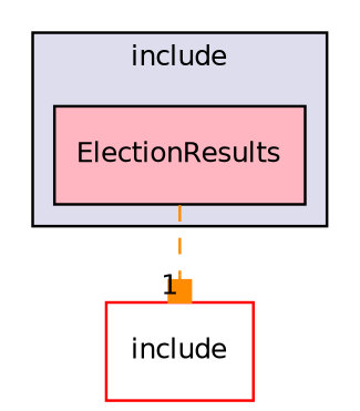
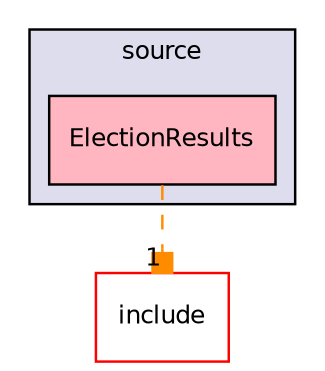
  digraph {
    compound=true
    node [fontname=Helvetica fontsize=10 shape=box style=filled]
    n1 [fillcolor=lightpink label=ElectionResults pencolor=black]
    n2 [color=red fillcolor=white label=include]
    subgraph cluster_1 {
      bgcolor="#ddddee"
      fontname=Helvetica
      fontsize=10
-     label=include
+     label=source
      pencolor=black
      n1
    }
    n1 -> n2 [headlabel=1 labeldistance=1.5 labelfontname=Helvetica labelfontsize=10 color=darkorange style=dashed arrowhead=box]
  }
